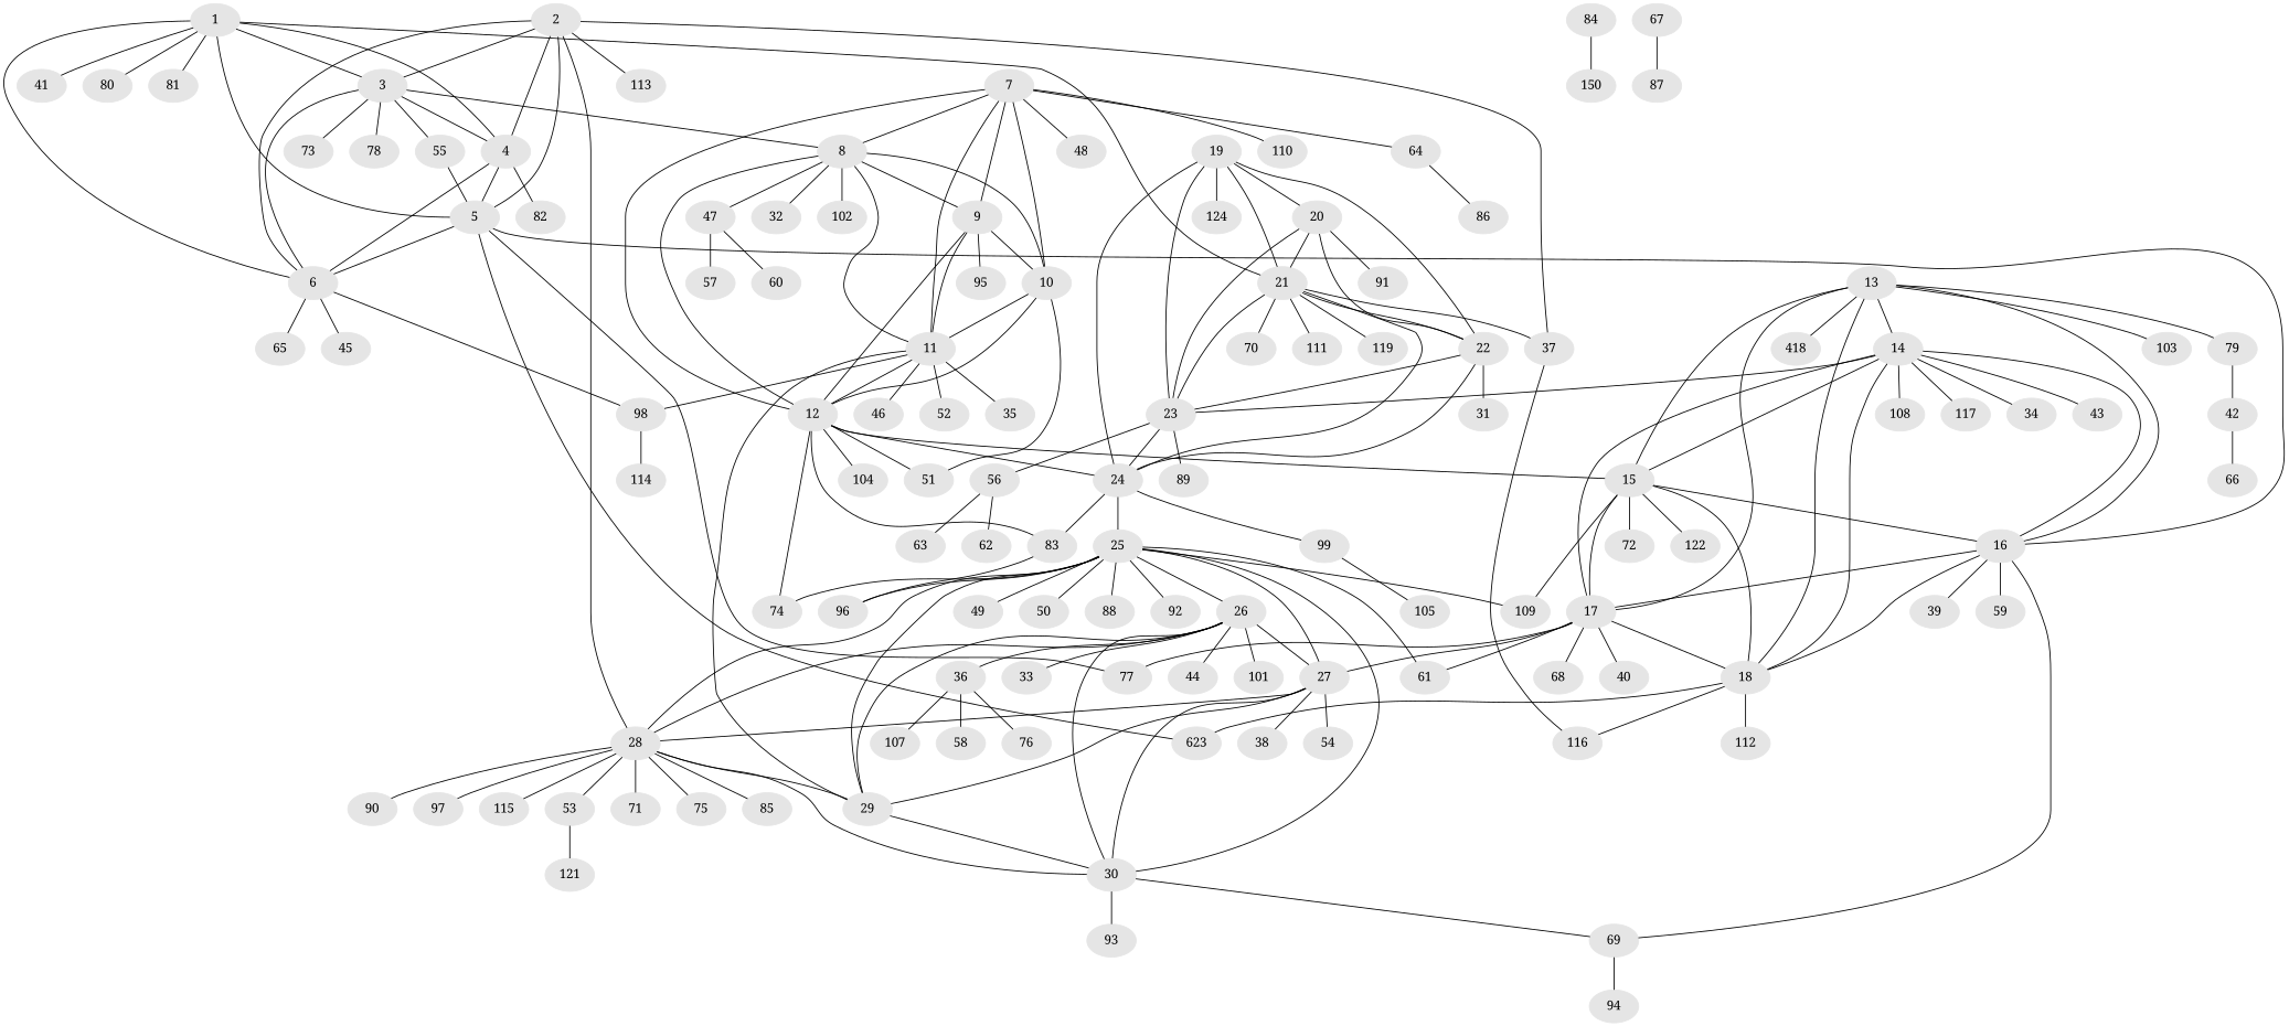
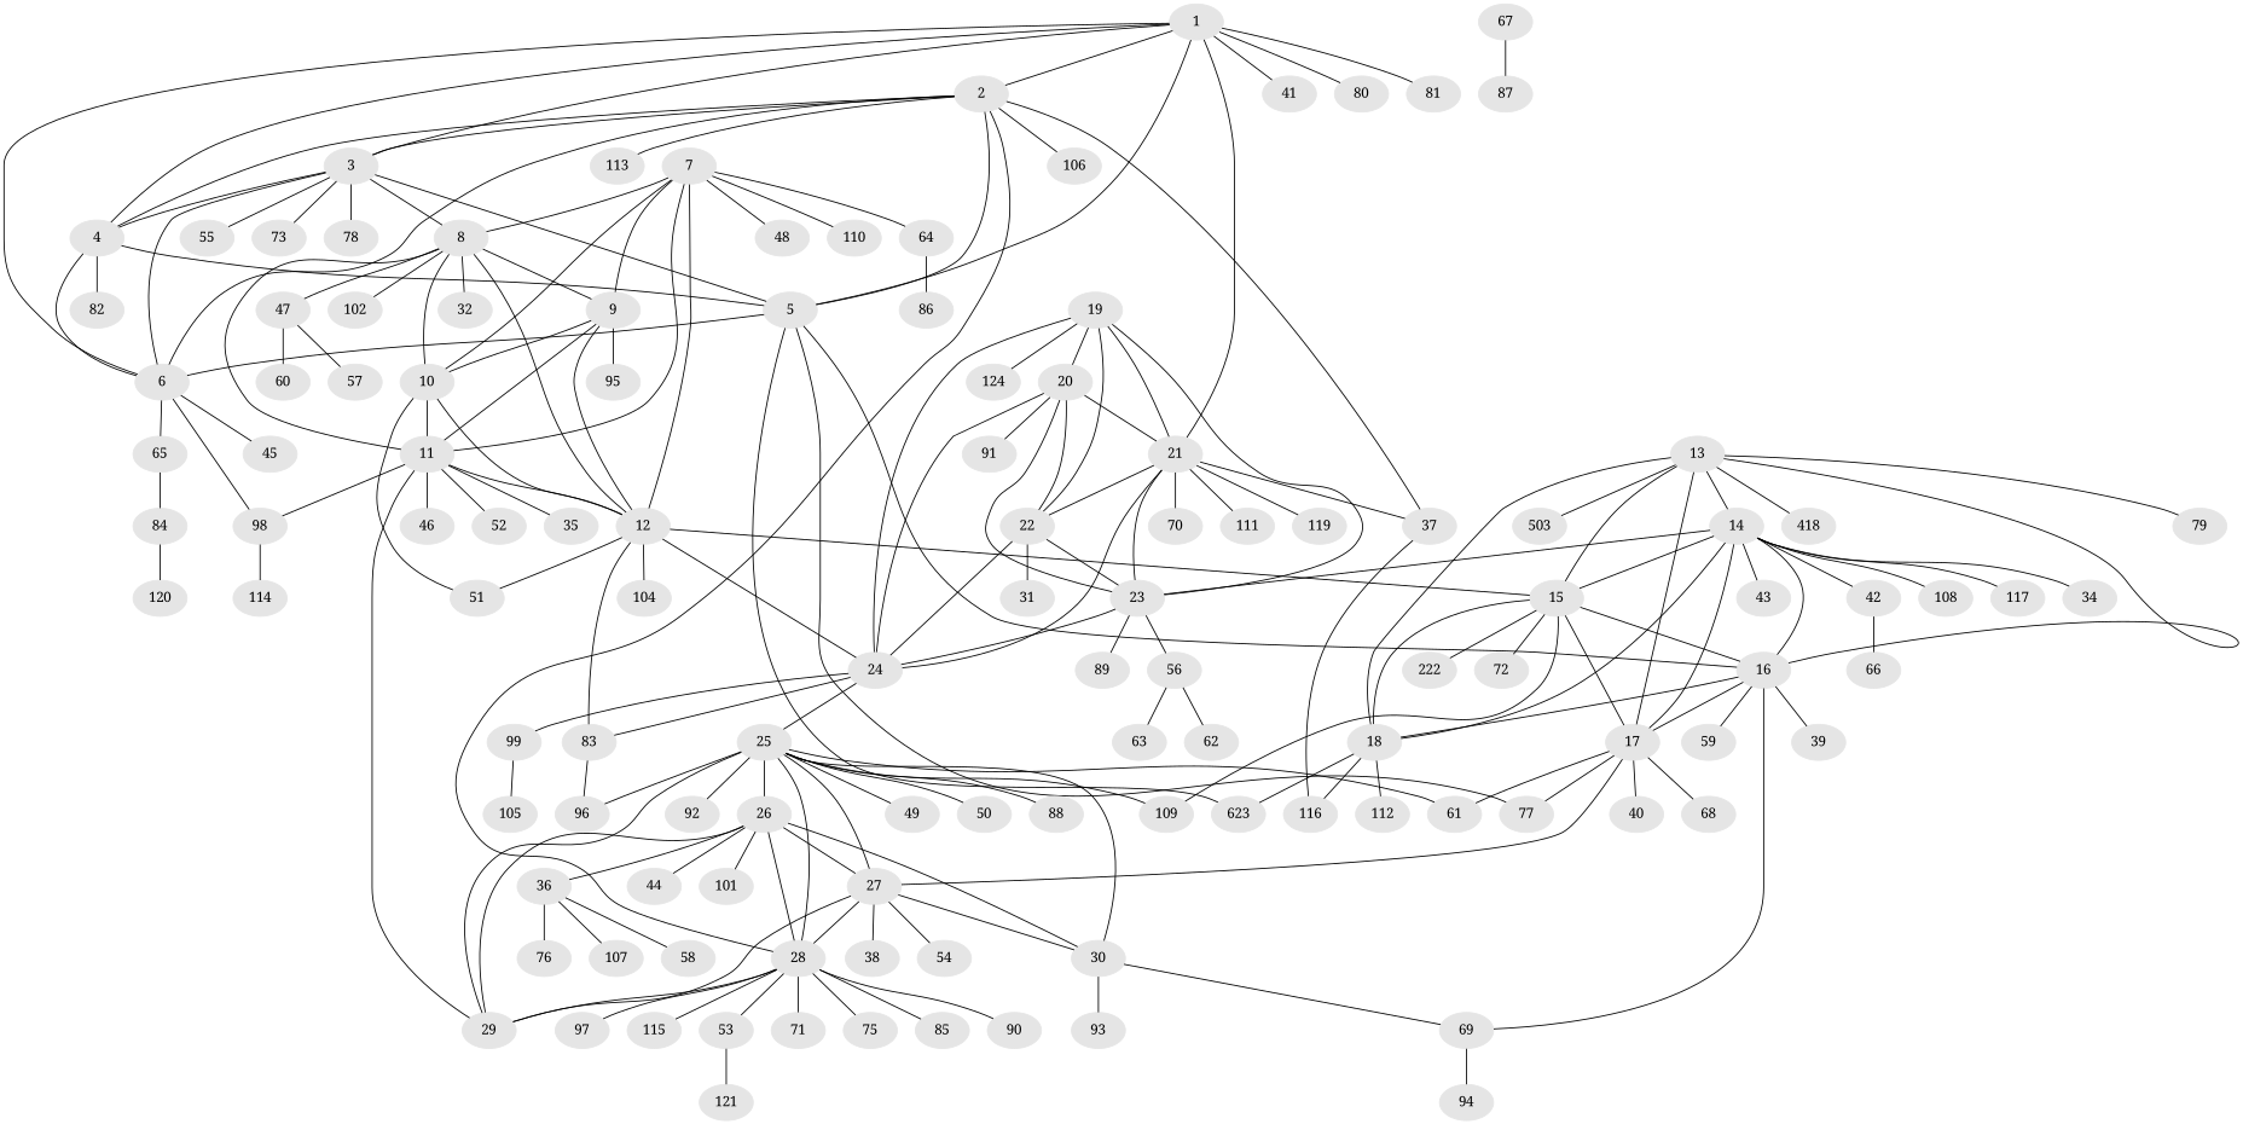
  graph {
    fontname="Noto Serif"
    node [color=gray90 fontname="Noto Serif" style=filled]
    edge [fontname="Noto Serif"]
    1
    2
    3
    4
    5
    6
    21
    41
    80
    81
    28
    37
+   106
    113
    8
    55
    73
    78
    82
    16
    77
    n22 [label=623]
    45
    65
    98
    24
    23
    22
    70
    111
    119
    29
    30
    53
    71
    75
    85
    90
    97
    115
    116
    9
    10
    11
    12
    32
    47
    102
    17
    18
    39
    59
    69
    84
    114
    7
    48
    64
    110
    95
    51
    35
    46
    52
    15
-   74
    83
    104
    86
    57
    60
    67
    87
    72
    109
-   122
+   122 [label=222]
    25
    99
    96
    13
    14
    79
-   103
+   103 [label=503]
    n84 [label=418]
    34
    42
    43
    108
    117
    27
    40
    61
    68
    112
    56
    89
    66
    94
    38
    54
    19
    20
    124
    91
    31
    62
    63
    26
    49
    50
    88
    92
    105
-   33
    36
    44
    101
    93
    58
    76
    107
    121
-   120 [label=150]
+   120
+   1 -- 2
    1 -- 3
    1 -- 4
    1 -- 5
    1 -- 6
    1 -- 21
    1 -- 41
    1 -- 80
    1 -- 81
    2 -- 3
    2 -- 4
    2 -- 5
    2 -- 6
    2 -- 28
    2 -- 37
+   2 -- 106
    2 -- 113
    3 -- 4
-   55 -- 5
+   3 -- 5
    3 -- 6
    3 -- 8
    3 -- 55
    3 -- 73
    3 -- 78
    4 -- 5
    4 -- 6
    4 -- 82
    5 -- 6
    5 -- 16
    5 -- 77
    5 -- n22
    6 -- 45
    6 -- 65
    6 -- 98
    21 -- 37
    21 -- 24
    21 -- 23
    21 -- 22
    21 -- 70
    21 -- 111
    21 -- 119
    28 -- 29
-   28 -- 30
    28 -- 53
    28 -- 71
    28 -- 75
    28 -- 85
    28 -- 90
    28 -- 97
    28 -- 115
    37 -- 116
    8 -- 9
    8 -- 10
    8 -- 11
    8 -- 12
    8 -- 32
    8 -- 47
    8 -- 102
    16 -- 17
    16 -- 18
    16 -- 39
    16 -- 59
    16 -- 69
+   65 -- 84
    98 -- 114
    24 -- 83
    24 -- 25
    24 -- 99
    23 -- 24
    23 -- 56
    23 -- 89
    22 -- 24
    22 -- 23
    22 -- 31
-   29 -- 30
    30 -- 69
    30 -- 93
    53 -- 121
    9 -- 10
    9 -- 11
    9 -- 12
    9 -- 95
    10 -- 11
    10 -- 12
    10 -- 51
    11 -- 98
    11 -- 29
    11 -- 12
    11 -- 35
    11 -- 46
    11 -- 52
    12 -- 24
    12 -- 51
    12 -- 15
-   12 -- 74
    12 -- 83
    12 -- 104
    47 -- 57
    47 -- 60
    17 -- 77
-   17 -- 18
    17 -- 27
    17 -- 40
    17 -- 61
    17 -- 68
    18 -- n22
    18 -- 116
    18 -- 112
    69 -- 94
    84 -- 120
    7 -- 8
    7 -- 9
    7 -- 10
    7 -- 11
    7 -- 12
    7 -- 48
    7 -- 64
    7 -- 110
    64 -- 86
    15 -- 16
    15 -- 17
    15 -- 18
    15 -- 72
    15 -- 109
    15 -- 122
    83 -- 96
    67 -- 87
    25 -- 28
    25 -- 29
    25 -- 30
-   25 -- 74
    25 -- 109
    25 -- 96
    25 -- 27
    25 -- 61
    25 -- 26
    25 -- 49
    25 -- 50
    25 -- 88
    25 -- 92
    99 -- 105
    13 -- 16
    13 -- 17
    13 -- 18
    13 -- 15
    13 -- 14
    13 -- 79
    13 -- 103
    13 -- n84
    14 -- 16
    14 -- 23
    14 -- 17
    14 -- 18
    14 -- 15
    14 -- 34
-   79 -- 42
+   14 -- 42
    14 -- 43
    14 -- 108
    14 -- 117
    42 -- 66
    27 -- 28
    27 -- 29
    27 -- 30
    27 -- 38
    27 -- 54
    56 -- 62
    56 -- 63
    19 -- 21
    19 -- 24
    19 -- 23
    19 -- 22
    19 -- 20
    19 -- 124
    20 -- 21
+   20 -- 24
    20 -- 23
    20 -- 22
    20 -- 91
    26 -- 28
    26 -- 29
    26 -- 30
    26 -- 27
-   26 -- 33
    26 -- 36
    26 -- 44
    26 -- 101
    36 -- 58
    36 -- 76
    36 -- 107
  }
